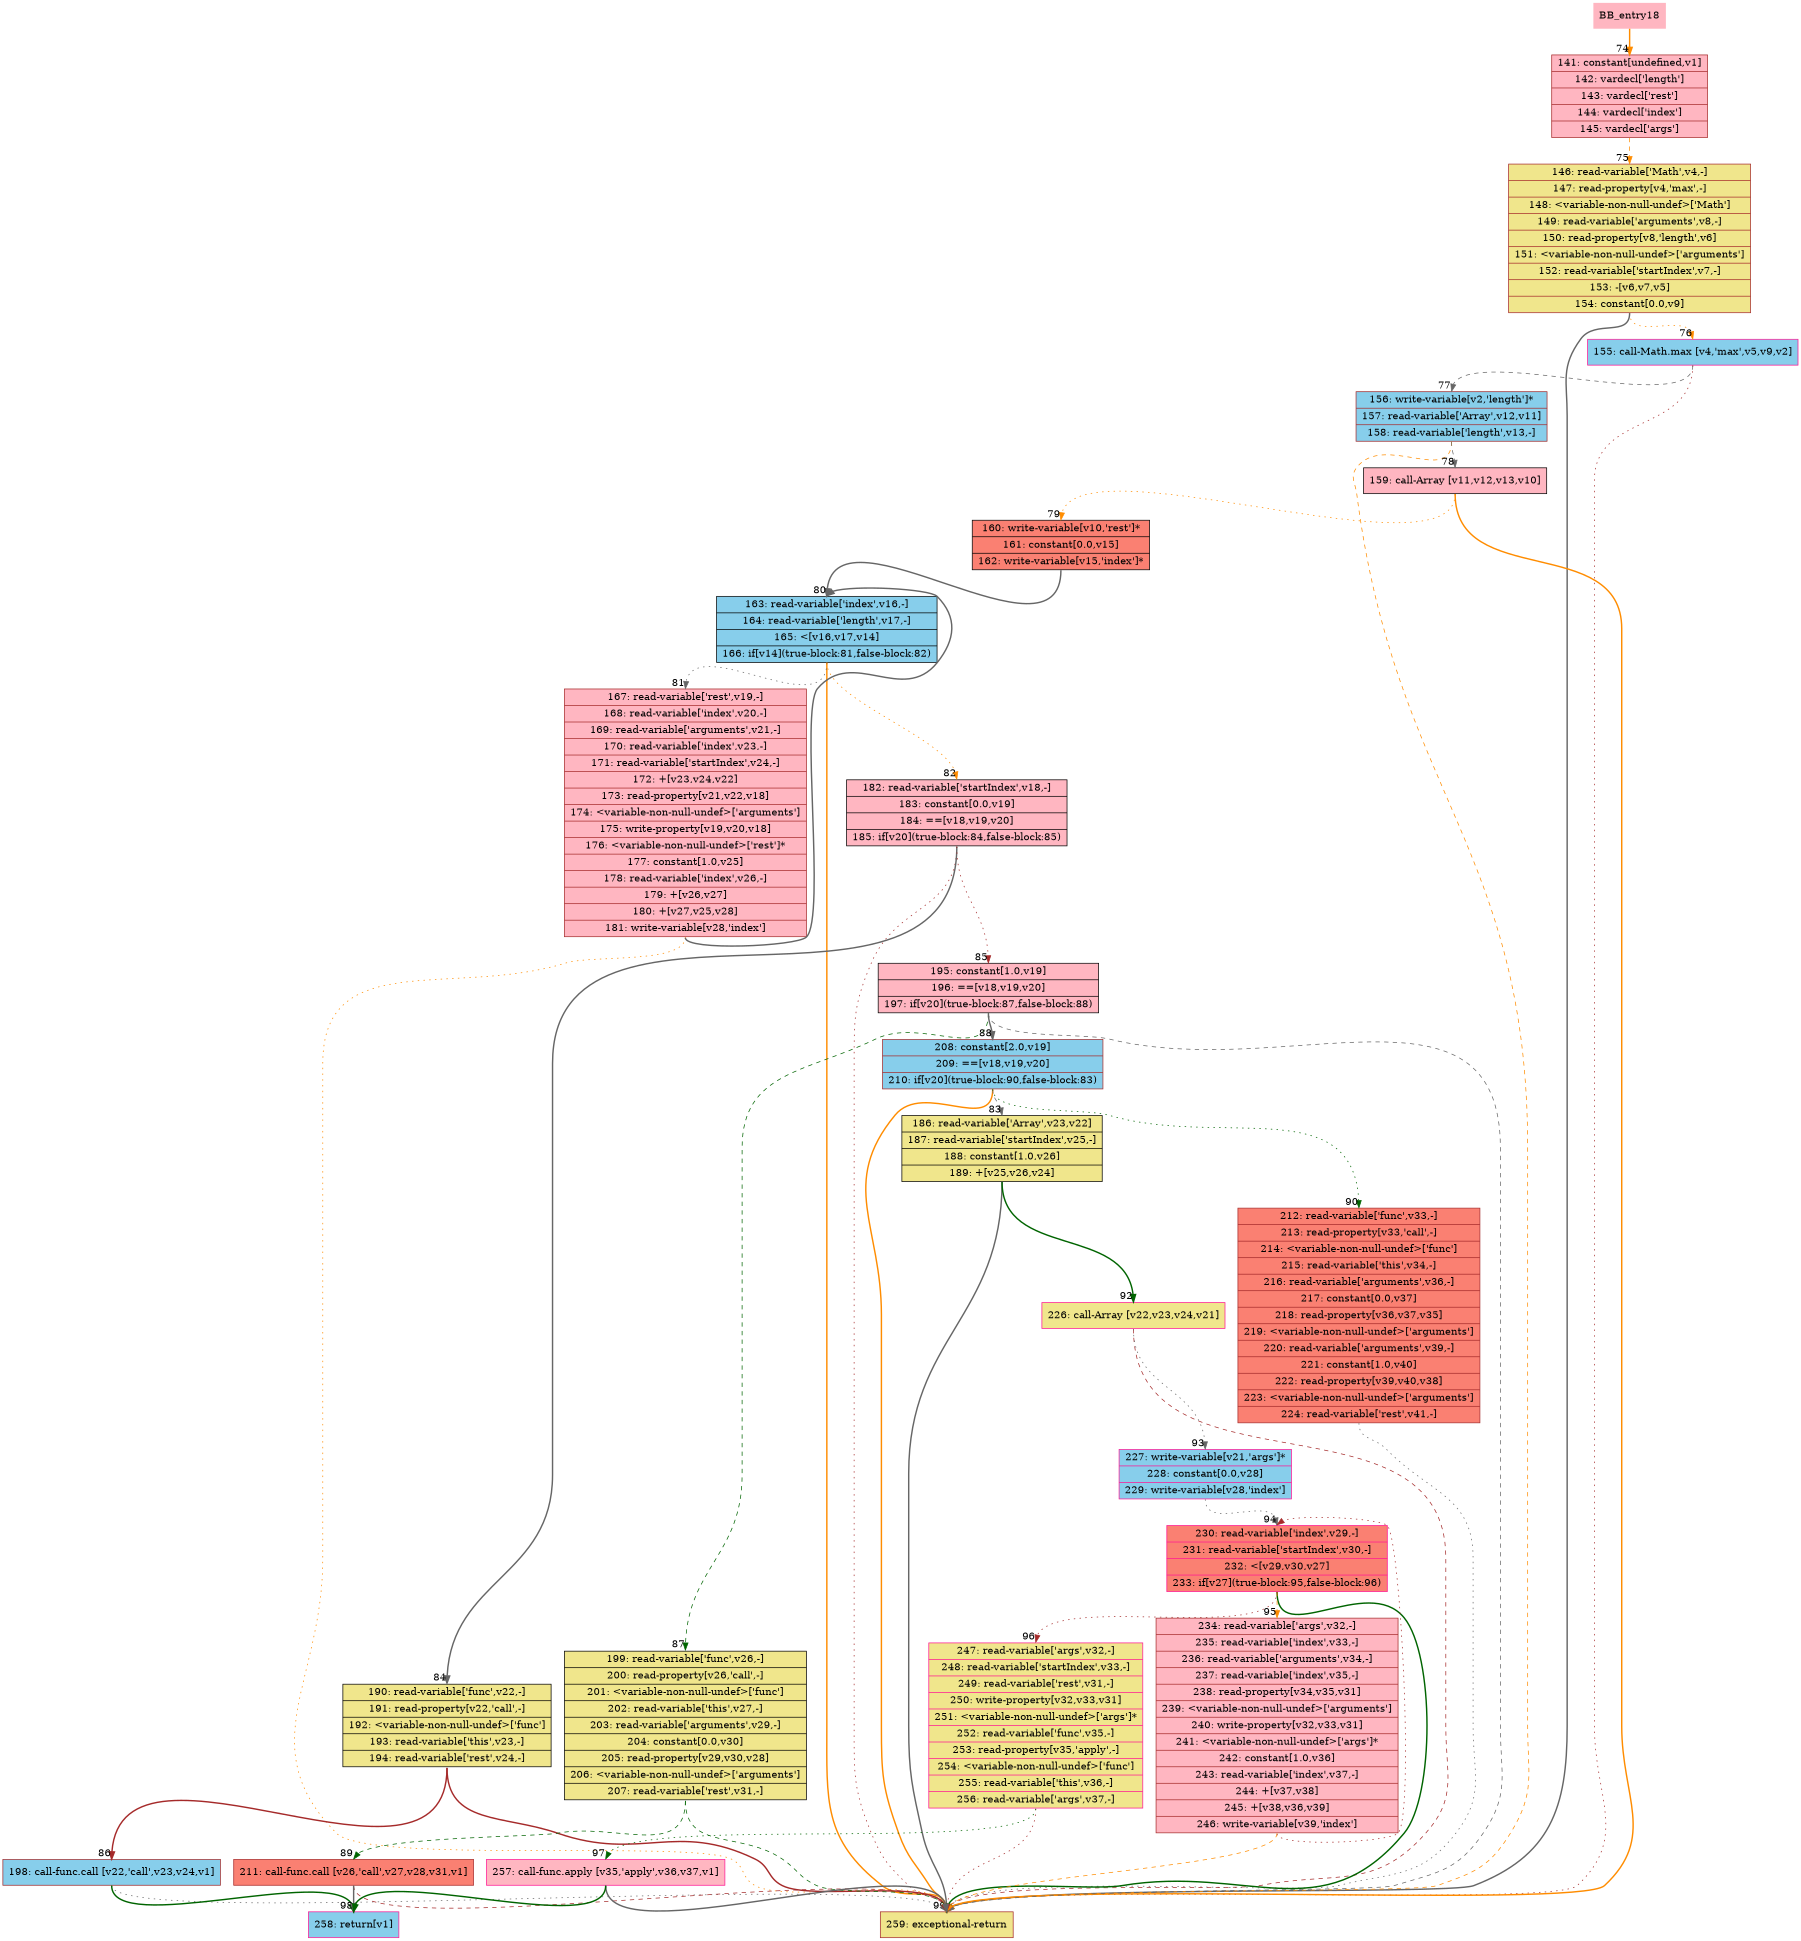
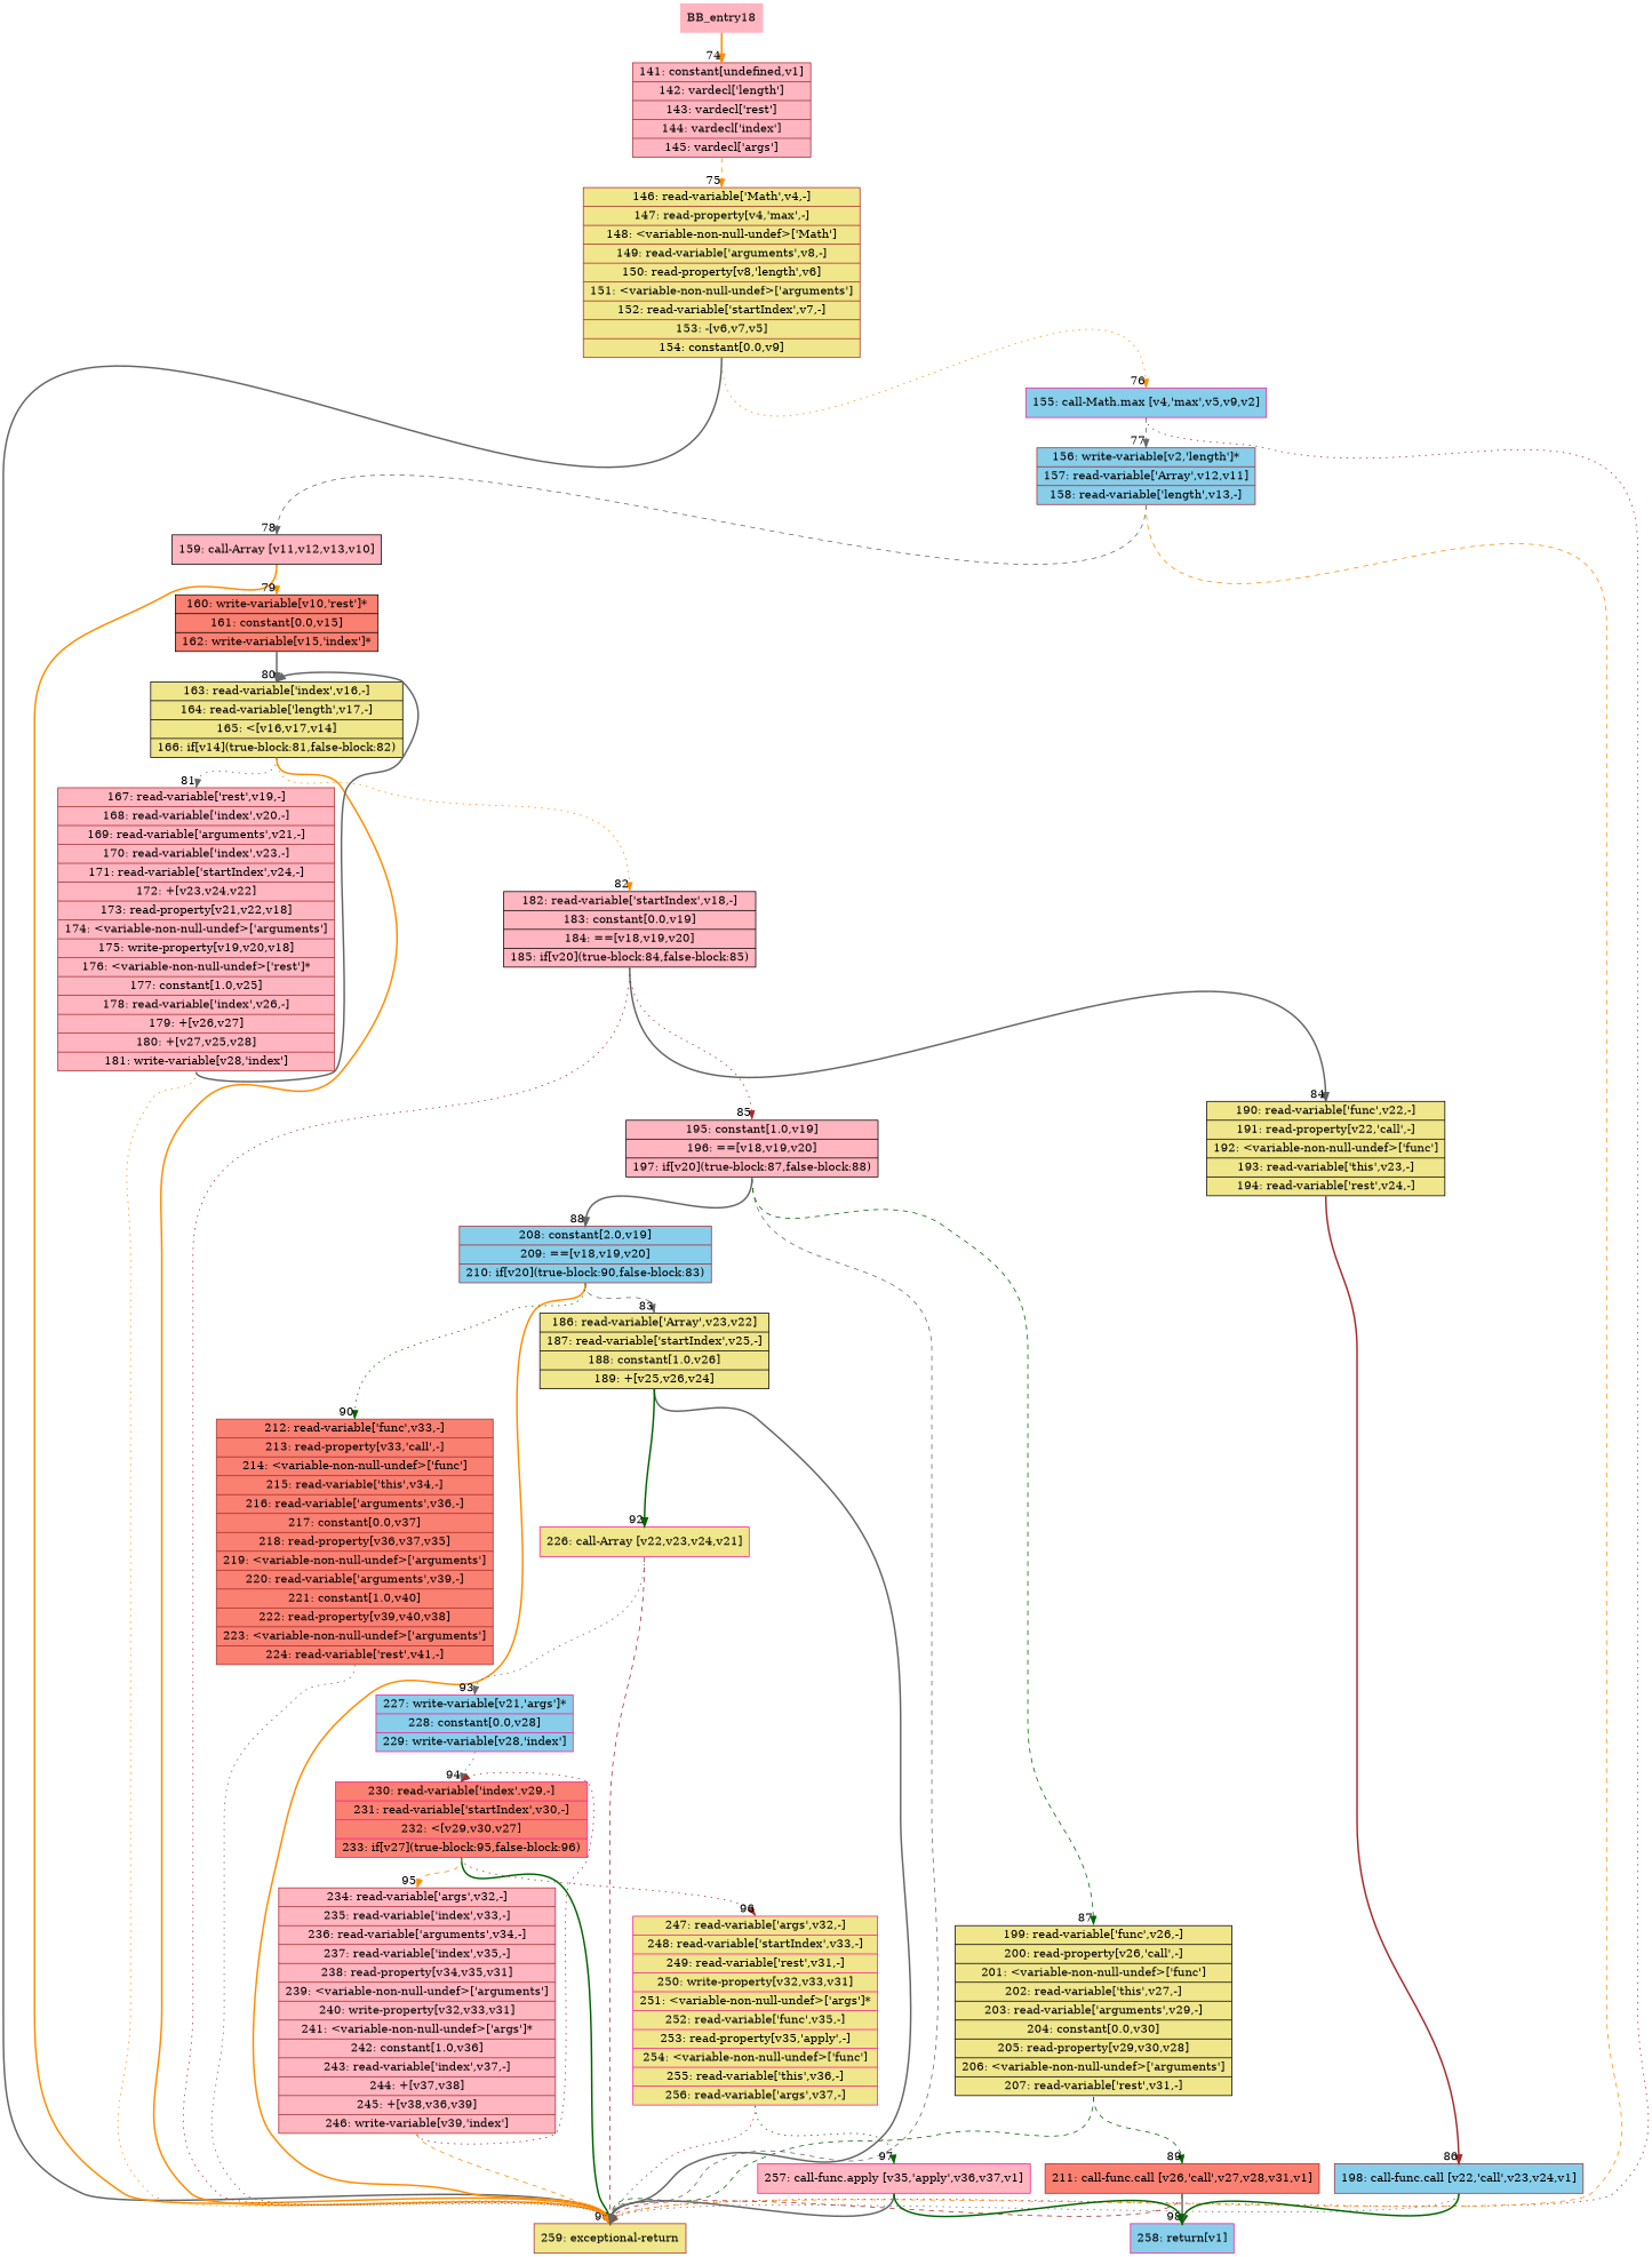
  digraph {
    rankdir=TD
    node [color=brown fillcolor=lightpink shape=record style=filled]
    edge [color=gray40 headport=n style=bold tailport=s]
    n1 [color=black label=BB_entry18 shape=none]
    n2 [label="{141: constant[undefined,v1]|142: vardecl['length']|143: vardecl['rest']|144: vardecl['index']|145: vardecl['args']}"]
    n3 [fillcolor=khaki label="{146: read-variable['Math',v4,-]|147: read-property[v4,'max',-]|148: \<variable-non-null-undef\>['Math']|149: read-variable['arguments',v8,-]|150: read-property[v8,'length',v6]|151: \<variable-non-null-undef\>['arguments']|152: read-variable['startIndex',v7,-]|153: -[v6,v7,v5]|154: constant[0.0,v9]}"]
    n4 [color=deeppink fillcolor=skyblue label="{155: call-Math.max [v4,'max',v5,v9,v2]}"]
    n5 [fillcolor=khaki label="{259: exceptional-return}"]
    n6 [fillcolor=skyblue label="{156: write-variable[v2,'length']*|157: read-variable['Array',v12,v11]|158: read-variable['length',v13,-]}"]
    n7 [color=black label="{159: call-Array [v11,v12,v13,v10]}"]
    n8 [color=black fillcolor=salmon label="{160: write-variable[v10,'rest']*|161: constant[0.0,v15]|162: write-variable[v15,'index']*}"]
-   n9 [color=black fillcolor=skyblue label="{163: read-variable['index',v16,-]|164: read-variable['length',v17,-]|165: \<[v16,v17,v14]|166: if[v14](true-block:81,false-block:82)}"]
+   n9 [color=black fillcolor=khaki label="{163: read-variable['index',v16,-]|164: read-variable['length',v17,-]|165: \<[v16,v17,v14]|166: if[v14](true-block:81,false-block:82)}"]
    n10 [label="{167: read-variable['rest',v19,-]|168: read-variable['index',v20,-]|169: read-variable['arguments',v21,-]|170: read-variable['index',v23,-]|171: read-variable['startIndex',v24,-]|172: +[v23,v24,v22]|173: read-property[v21,v22,v18]|174: \<variable-non-null-undef\>['arguments']|175: write-property[v19,v20,v18]|176: \<variable-non-null-undef\>['rest']*|177: constant[1.0,v25]|178: read-variable['index',v26,-]|179: +[v26,v27]|180: +[v27,v25,v28]|181: write-variable[v28,'index']}"]
    n11 [color=black label="{182: read-variable['startIndex',v18,-]|183: constant[0.0,v19]|184: ==[v18,v19,v20]|185: if[v20](true-block:84,false-block:85)}"]
    n12 [color=black fillcolor=khaki label="{190: read-variable['func',v22,-]|191: read-property[v22,'call',-]|192: \<variable-non-null-undef\>['func']|193: read-variable['this',v23,-]|194: read-variable['rest',v24,-]}"]
    n13 [color=black label="{195: constant[1.0,v19]|196: ==[v18,v19,v20]|197: if[v20](true-block:87,false-block:88)}"]
    n14 [fillcolor=skyblue label="{198: call-func.call [v22,'call',v23,v24,v1]}"]
    n15 [color=black fillcolor=khaki label="{199: read-variable['func',v26,-]|200: read-property[v26,'call',-]|201: \<variable-non-null-undef\>['func']|202: read-variable['this',v27,-]|203: read-variable['arguments',v29,-]|204: constant[0.0,v30]|205: read-property[v29,v30,v28]|206: \<variable-non-null-undef\>['arguments']|207: read-variable['rest',v31,-]}"]
    n16 [fillcolor=skyblue label="{208: constant[2.0,v19]|209: ==[v18,v19,v20]|210: if[v20](true-block:90,false-block:83)}"]
    n17 [color=deeppink fillcolor=skyblue label="{258: return[v1]}"]
    n18 [fillcolor=salmon label="{211: call-func.call [v26,'call',v27,v28,v31,v1]}"]
    n19 [color=black fillcolor=khaki label="{186: read-variable['Array',v23,v22]|187: read-variable['startIndex',v25,-]|188: constant[1.0,v26]|189: +[v25,v26,v24]}"]
    n20 [fillcolor=salmon label="{212: read-variable['func',v33,-]|213: read-property[v33,'call',-]|214: \<variable-non-null-undef\>['func']|215: read-variable['this',v34,-]|216: read-variable['arguments',v36,-]|217: constant[0.0,v37]|218: read-property[v36,v37,v35]|219: \<variable-non-null-undef\>['arguments']|220: read-variable['arguments',v39,-]|221: constant[1.0,v40]|222: read-property[v39,v40,v38]|223: \<variable-non-null-undef\>['arguments']|224: read-variable['rest',v41,-]}"]
    n21 [color=deeppink fillcolor=khaki label="{226: call-Array [v22,v23,v24,v21]}"]
    n22 [color=deeppink fillcolor=skyblue label="{227: write-variable[v21,'args']*|228: constant[0.0,v28]|229: write-variable[v28,'index']}"]
    n23 [color=deeppink fillcolor=salmon label="{230: read-variable['index',v29,-]|231: read-variable['startIndex',v30,-]|232: \<[v29,v30,v27]|233: if[v27](true-block:95,false-block:96)}"]
    n24 [label="{234: read-variable['args',v32,-]|235: read-variable['index',v33,-]|236: read-variable['arguments',v34,-]|237: read-variable['index',v35,-]|238: read-property[v34,v35,v31]|239: \<variable-non-null-undef\>['arguments']|240: write-property[v32,v33,v31]|241: \<variable-non-null-undef\>['args']*|242: constant[1.0,v36]|243: read-variable['index',v37,-]|244: +[v37,v38]|245: +[v38,v36,v39]|246: write-variable[v39,'index']}"]
    n25 [color=deeppink fillcolor=khaki label="{247: read-variable['args',v32,-]|248: read-variable['startIndex',v33,-]|249: read-variable['rest',v31,-]|250: write-property[v32,v33,v31]|251: \<variable-non-null-undef\>['args']*|252: read-variable['func',v35,-]|253: read-property[v35,'apply',-]|254: \<variable-non-null-undef\>['func']|255: read-variable['this',v36,-]|256: read-variable['args',v37,-]}"]
    n26 [color=deeppink label="{257: call-func.apply [v35,'apply',v36,v37,v1]}"]
    n1 -> n2 [color=darkorange headlabel="    74"]
    n2 -> n3 [color=darkorange headlabel="      75" style=dashed]
    n3 -> n4 [color=darkorange headlabel="      76" style=dotted]
    n3 -> n5 [headlabel="      99"]
    n4 -> n5 [color=brown style=dotted]
    n4 -> n6 [headlabel="      77" style=dashed]
    n6 -> n5 [color=darkorange style=dashed]
    n6 -> n7 [headlabel="      78" style=dashed]
    n7 -> n5 [color=darkorange]
    n7 -> n8 [color=darkorange headlabel="      79" style=dotted]
    n8 -> n9 [headlabel="      80"]
    n9 -> n5 [color=darkorange]
    n9 -> n10 [headlabel="      81" style=dotted]
    n9 -> n11 [color=darkorange headlabel="      82" style=dotted]
    n10 -> n5 [color=darkorange style=dotted]
    n10 -> n9
    n11 -> n5 [color=brown style=dotted]
    n11 -> n12 [headlabel="      84"]
    n11 -> n13 [color=brown headlabel="      85" style=dotted]
-   n12 -> n5 [color=brown]
    n12 -> n14 [color=brown headlabel="      86"]
    n13 -> n5 [style=dashed]
    n13 -> n15 [color=darkgreen headlabel="      87" style=dashed]
    n13 -> n16 [headlabel="      88"]
    n14 -> n5 [style=dotted]
    n14 -> n17 [color=darkgreen headlabel="      98"]
    n15 -> n5 [color=darkgreen style=dashed]
    n15 -> n18 [color=darkgreen headlabel="      89" style=dashed]
    n16 -> n5 [color=darkorange]
    n16 -> n19 [headlabel="      83" style=dashed]
    n16 -> n20 [color=darkgreen headlabel="      90" style=dotted]
    n18 -> n5 [color=brown style=dashed]
    n18 -> n17
    n19 -> n5
    n19 -> n21 [color=darkgreen headlabel="      92"]
    n20 -> n5 [style=dotted]
    n21 -> n5 [color=brown style=dashed]
    n21 -> n22 [headlabel="      93" style=dotted]
    n22 -> n23 [headlabel="      94" style=dotted]
    n23 -> n5 [color=darkgreen]
    n23 -> n24 [color=darkorange headlabel="      95" style=dashed]
    n23 -> n25 [color=brown headlabel="      96" style=dotted]
    n24 -> n5 [color=darkorange style=dashed]
    n24 -> n23 [color=brown style=dotted]
    n25 -> n5 [color=brown style=dotted]
    n25 -> n26 [color=darkgreen headlabel="      97" style=dotted]
    n26 -> n5
    n26 -> n17 [color=darkgreen]
  }
